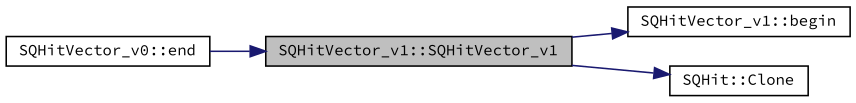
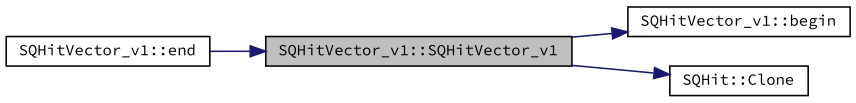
  digraph {
    fontname="Source Code Pro"
    rankdir=LR
    node [color=black fontname="Source Code Pro" fontsize=10 shape=record]
    edge [color=midnightblue fontname="Source Code Pro" fontsize=10 labelfontname=FreeSans labelfontsize=10 style=solid]
    n1 [fillcolor=grey75 fontcolor=black height=0.2 label="SQHitVector_v1::SQHitVector_v1" style=filled width=0.4]
    n2 [height=0.2 label="SQHitVector_v1::begin" width=0.4]
    n3 [height=0.2 label="SQHit::Clone" width=0.4]
-   n4 [height=0.2 label="SQHitVector_v0::end" width=0.4]
+   n4 [height=0.2 label="SQHitVector_v1::end" width=0.4]
    n1 -> n2
    n1 -> n3
    n4 -> n1
  }
